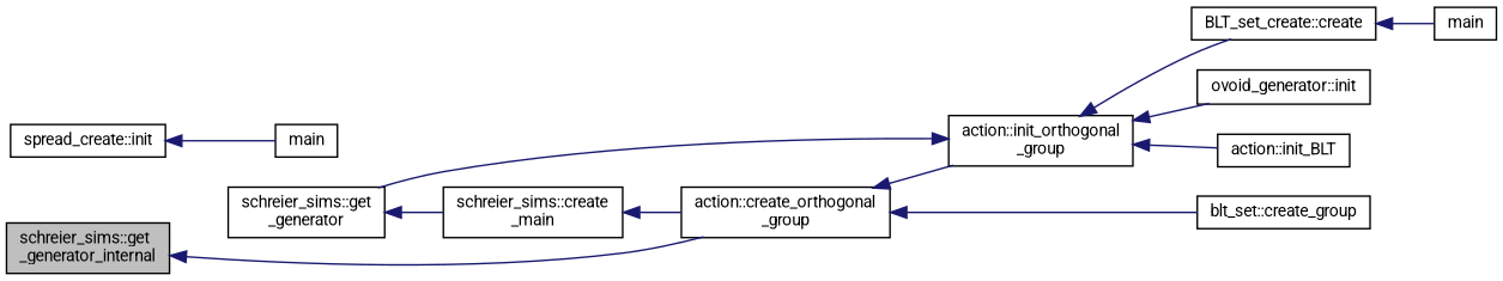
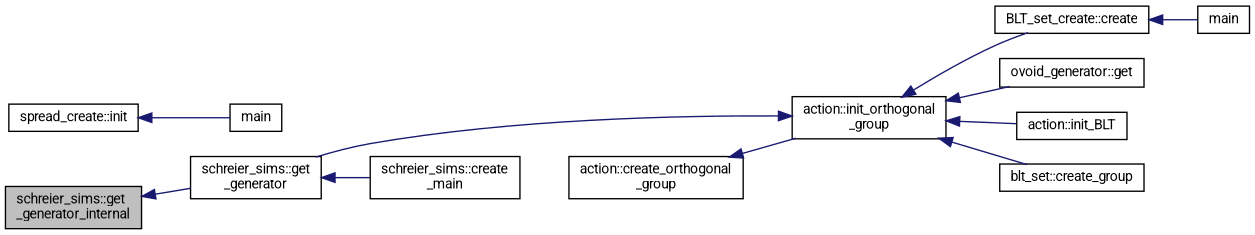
  digraph {
    fontname=Roboto
    rankdir=LR
    node [color=black fillcolor=white fontname=Roboto fontsize=10 shape=record style=filled]
    edge [color=midnightblue dir=back fontname=Roboto fontsize=10 labelfontname=Helvetica labelfontsize=10 style=solid]
    n1 [fillcolor=grey75 fontcolor=black height=0.2 label="schreier_sims::get\l_generator_internal" width=0.4]
    n2 [height=0.2 label="schreier_sims::get\l_generator" width=0.4]
    n3 [height=0.2 label="schreier_sims::create\l_main" width=0.4]
    n4 [height=0.2 label="action::create_orthogonal\l_group" width=0.4]
    n5 [height=0.2 label="action::init_orthogonal\l_group" width=0.4]
    n6 [height=0.2 label="blt_set::create_group" width=0.4]
-   n7 [height=0.2 label="ovoid_generator::init" width=0.4]
+   n7 [height=0.2 label="ovoid_generator::get" width=0.4]
    n8 [height=0.2 label="action::init_BLT" width=0.4]
    n9 [height=0.2 label="BLT_set_create::create" width=0.4]
    n10 [height=0.2 label="spread_create::init" width=0.4]
    n11 [height=0.2 label=main width=0.4]
    n12 [height=0.2 label=main width=0.4]
-   n1 -> n4
+   n1 -> n2
    n2 -> n3
-   n3 -> n4
    n4 -> n5
    n5 -> n2
-   n4 -> n6
+   n5 -> n6
    n5 -> n7
    n5 -> n8
    n5 -> n9
    n9 -> n12
    n10 -> n11
  }
